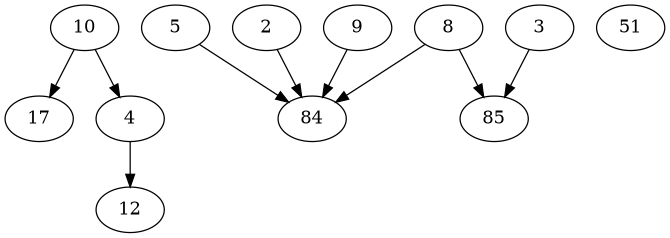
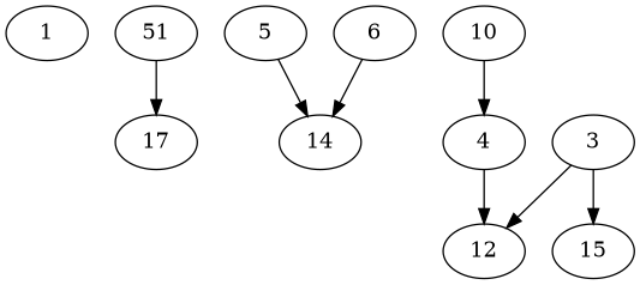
  digraph {
    node [alpha=0.07]
+   1 [expect_size=24484864]
    n2 [alpha=0.12 expect_size=38278144 label=17]
-   14 [alpha=0.08 expect_size=44553216 label=84]
+   14 [alpha=0.08 expect_size=44553216]
    3 [alpha=0.03 expect_size=17228800]
    12 [alpha=0.12 expect_size=43744256]
-   15 [alpha=0.05 expect_size=27474944 label=85]
+   15 [alpha=0.05 expect_size=27474944]
    4 [alpha=0.13 expect_size=29507584]
    5 [alpha=0.01 expect_size=36201472]
-   6 [alpha=0.06 expect_size=31448064 label=2]
-   8 [alpha=0.03 expect_size=43319296]
-   9 [alpha=0.08 expect_size=6670336]
+   6 [alpha=0.06 expect_size=31448064]
    10 [alpha=0.18 expect_size=26506240]
    n13 [expect_size=26513408 label=51]
+   3 -> 12
    3 -> 15
    4 -> 12
    5 -> 14
    6 -> 14
-   8 -> 14
-   8 -> 15
-   9 -> 14
-   10 -> n2
+   n13 -> n2
    10 -> 4
  }
